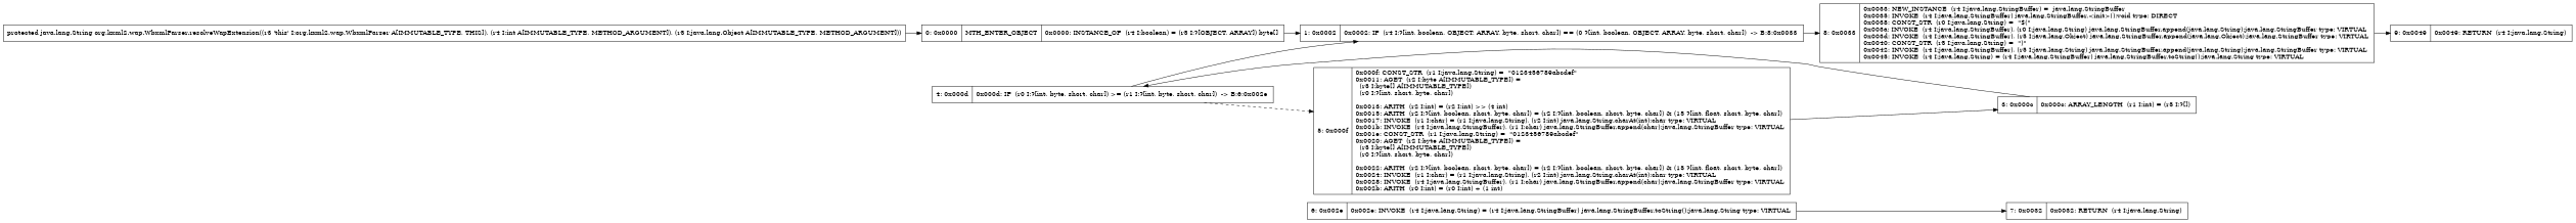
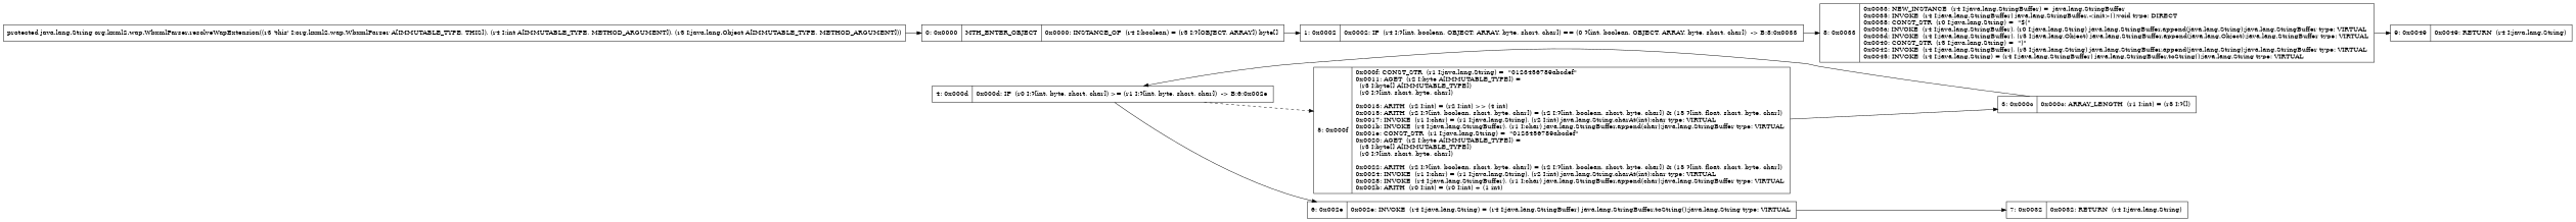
  digraph {
    rankdir=LR
    node [shape=record]
    n1 [label="{0\:\ 0x0000|MTH_ENTER_OBJECT\l|0x0000: INSTANCE_OF  (r4 I:boolean) = (r5 I:?[OBJECT, ARRAY]) byte[] \l}"]
    n2 [label="{1\:\ 0x0002|0x0002: IF  (r4 I:?[int, boolean, OBJECT, ARRAY, byte, short, char]) == (0 ?[int, boolean, OBJECT, ARRAY, byte, short, char])  \-\> B:8:0x0033 \l}"]
    n3 [label="{8\:\ 0x0033|0x0033: NEW_INSTANCE  (r4 I:java.lang.StringBuffer) =  java.lang.StringBuffer \l0x0035: INVOKE  (r4 I:java.lang.StringBuffer) java.lang.StringBuffer.\<init\>():void type: DIRECT \l0x0038: CONST_STR  (r0 I:java.lang.String) =  \"$(\" \l0x003a: INVOKE  (r4 I:java.lang.StringBuffer), (r0 I:java.lang.String) java.lang.StringBuffer.append(java.lang.String):java.lang.StringBuffer type: VIRTUAL \l0x003d: INVOKE  (r4 I:java.lang.StringBuffer), (r5 I:java.lang.Object) java.lang.StringBuffer.append(java.lang.Object):java.lang.StringBuffer type: VIRTUAL \l0x0040: CONST_STR  (r5 I:java.lang.String) =  \")\" \l0x0042: INVOKE  (r4 I:java.lang.StringBuffer), (r5 I:java.lang.String) java.lang.StringBuffer.append(java.lang.String):java.lang.StringBuffer type: VIRTUAL \l0x0045: INVOKE  (r4 I:java.lang.String) = (r4 I:java.lang.StringBuffer) java.lang.StringBuffer.toString():java.lang.String type: VIRTUAL \l}"]
    n4 [label="{9\:\ 0x0049|0x0049: RETURN  (r4 I:java.lang.String) \l}"]
    n5 [label="{3\:\ 0x000c|0x000c: ARRAY_LENGTH  (r1 I:int) = (r5 I:?[]) \l}"]
    n6 [label="{4\:\ 0x000d|0x000d: IF  (r0 I:?[int, byte, short, char]) \>= (r1 I:?[int, byte, short, char])  \-\> B:6:0x002e \l}"]
    n7 [label="{5\:\ 0x000f|0x000f: CONST_STR  (r1 I:java.lang.String) =  \"0123456789abcdef\" \l0x0011: AGET  (r2 I:byte A[IMMUTABLE_TYPE]) = \l  (r5 I:byte[] A[IMMUTABLE_TYPE])\l  (r0 I:?[int, short, byte, char])\l \l0x0013: ARITH  (r2 I:int) = (r2 I:int) \>\> (4 int) \l0x0015: ARITH  (r2 I:?[int, boolean, short, byte, char]) = (r2 I:?[int, boolean, short, byte, char]) & (15 ?[int, float, short, byte, char]) \l0x0017: INVOKE  (r1 I:char) = (r1 I:java.lang.String), (r2 I:int) java.lang.String.charAt(int):char type: VIRTUAL \l0x001b: INVOKE  (r4 I:java.lang.StringBuffer), (r1 I:char) java.lang.StringBuffer.append(char):java.lang.StringBuffer type: VIRTUAL \l0x001e: CONST_STR  (r1 I:java.lang.String) =  \"0123456789abcdef\" \l0x0020: AGET  (r2 I:byte A[IMMUTABLE_TYPE]) = \l  (r5 I:byte[] A[IMMUTABLE_TYPE])\l  (r0 I:?[int, short, byte, char])\l \l0x0022: ARITH  (r2 I:?[int, boolean, short, byte, char]) = (r2 I:?[int, boolean, short, byte, char]) & (15 ?[int, float, short, byte, char]) \l0x0024: INVOKE  (r1 I:char) = (r1 I:java.lang.String), (r2 I:int) java.lang.String.charAt(int):char type: VIRTUAL \l0x0028: INVOKE  (r4 I:java.lang.StringBuffer), (r1 I:char) java.lang.StringBuffer.append(char):java.lang.StringBuffer type: VIRTUAL \l0x002b: ARITH  (r0 I:int) = (r0 I:int) + (1 int) \l}"]
    n8 [label="{6\:\ 0x002e|0x002e: INVOKE  (r4 I:java.lang.String) = (r4 I:java.lang.StringBuffer) java.lang.StringBuffer.toString():java.lang.String type: VIRTUAL \l}"]
    n9 [label="{7\:\ 0x0032|0x0032: RETURN  (r4 I:java.lang.String) \l}"]
    n10 [label="{protected java.lang.String org.kxml2.wap.WbxmlParser.resolveWapExtension((r3 'this' I:org.kxml2.wap.WbxmlParser A[IMMUTABLE_TYPE, THIS]), (r4 I:int A[IMMUTABLE_TYPE, METHOD_ARGUMENT]), (r5 I:java.lang.Object A[IMMUTABLE_TYPE, METHOD_ARGUMENT])) }"]
    n1 -> n2
    n2 -> n3
    n3 -> n4
    n5 -> n6
    n6 -> n7 [style=dashed]
-   n6 -> n2
+   n6 -> n8
    n7 -> n5
    n8 -> n9
    n10 -> n1
  }
